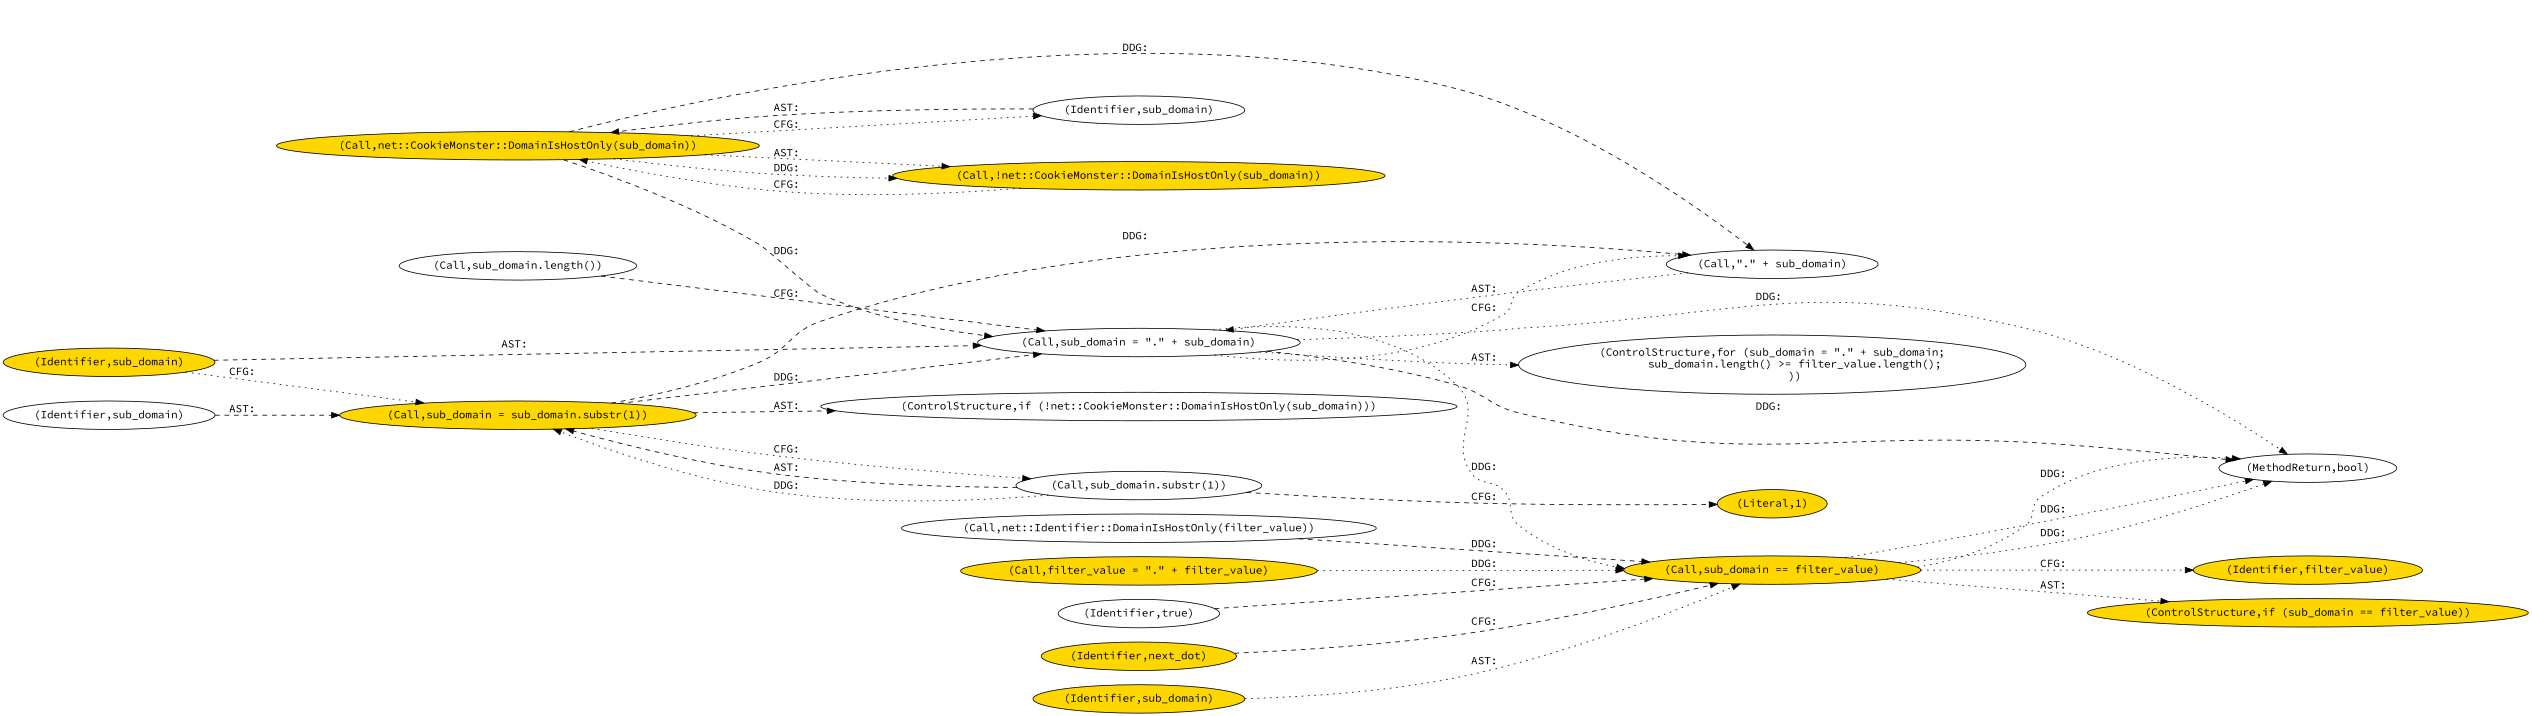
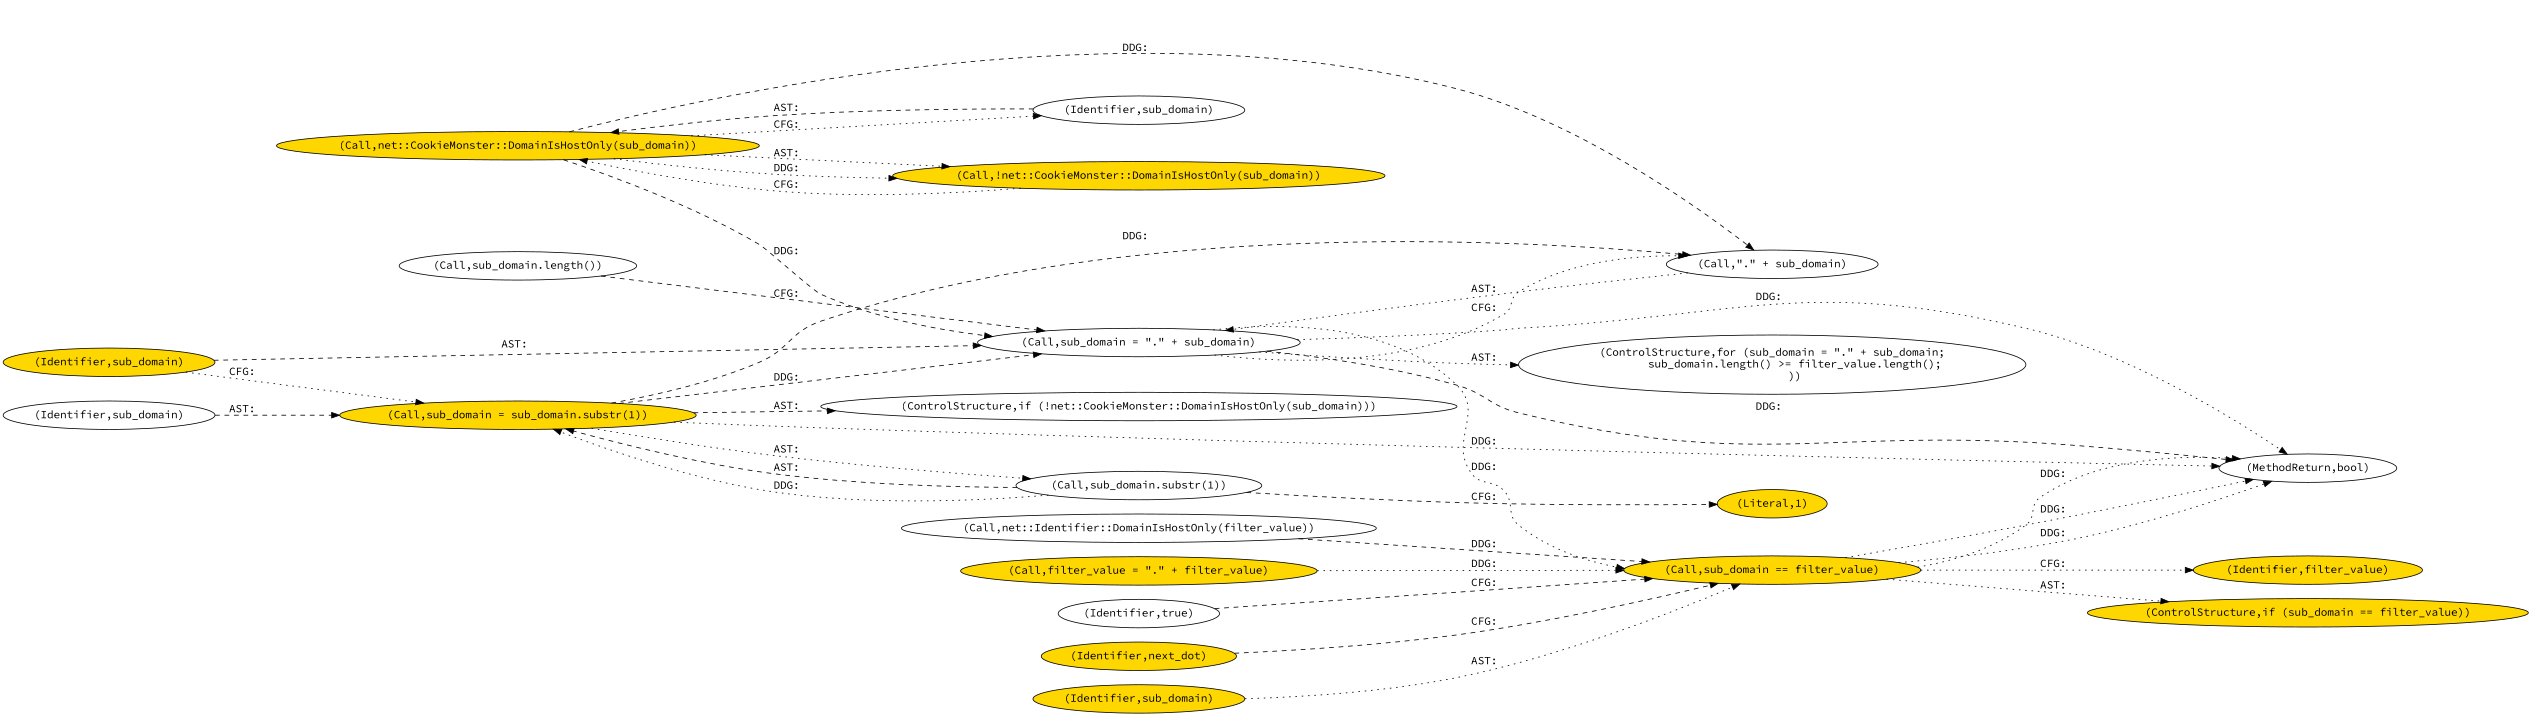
  digraph {
    fontname="Source Code Pro"
    rankdir=LR
    node [fillcolor=white fontname="Source Code Pro" style=filled]
    edge [fontname="Source Code Pro" style=dotted]
    n1 [label="(Call,sub_domain = \".\" + sub_domain)"]
    n2 [fillcolor=gold label="(Call,sub_domain == filter_value)"]
    n3 [label="(MethodReturn,bool)"]
    n4 [label="(ControlStructure,for (sub_domain = \".\" + sub_domain;\n       sub_domain.length() >= filter_value.length();\n       ))"]
    n5 [label="(Call,\".\" + sub_domain)"]
    n6 [fillcolor=gold label="(Identifier,filter_value)"]
    n7 [fillcolor=gold label="(ControlStructure,if (sub_domain == filter_value))"]
    n8 [fillcolor=gold label="(Call,sub_domain = sub_domain.substr(1))"]
    n9 [label="(Call,sub_domain.substr(1))"]
    n10 [label="(ControlStructure,if (!net::CookieMonster::DomainIsHostOnly(sub_domain)))"]
    n11 [fillcolor=gold label="(Literal,1)"]
    n12 [fillcolor=gold label="(Call,net::CookieMonster::DomainIsHostOnly(sub_domain))"]
    n13 [label="(Identifier,sub_domain)"]
    n14 [fillcolor=gold label="(Call,!net::CookieMonster::DomainIsHostOnly(sub_domain))"]
    n15 [label="(Call,net::Identifier::DomainIsHostOnly(filter_value))"]
    n16 [fillcolor=gold label="(Identifier,sub_domain)"]
    n17 [fillcolor=gold label="(Call,filter_value = \".\" + filter_value)"]
    n18 [label="(Identifier,true)"]
    n19 [fillcolor=gold label="(Identifier,next_dot)"]
    n20 [label="(Identifier,sub_domain)"]
    n21 [fillcolor=gold label="(Identifier,sub_domain)"]
    n22 [label="(Call,sub_domain.length())"]
    n1 -> n2 [label="DDG: "]
    n1 -> n3 [label="DDG: " style=dashed]
    n1 -> n3 [label="DDG: "]
    n1 -> n4 [label="AST: "]
    n1 -> n5 [label="CFG: "]
    n2 -> n3 [label="DDG: "]
    n2 -> n3 [label="DDG: "]
    n2 -> n3 [label="DDG: "]
    n2 -> n6 [label="CFG: "]
    n2 -> n7 [label="AST: "]
    n5 -> n1 [label="AST: "]
    n8 -> n1 [label="DDG: " style=dashed]
+   n8 -> n3 [label="DDG: "]
    n8 -> n5 [label="DDG: " style=dashed]
-   n8 -> n9 [label="CFG: "]
+   n8 -> n9 [label="AST: "]
    n8 -> n10 [label="AST: " style=dashed]
    n9 -> n8 [label="AST: " style=dashed]
    n9 -> n8 [label="DDG: "]
    n9 -> n11 [label="CFG: " style=dashed]
    n12 -> n1 [label="DDG: " style=dashed]
    n12 -> n5 [label="DDG: " style=dashed]
    n12 -> n13 [label="CFG: "]
    n12 -> n14 [label="AST: "]
    n12 -> n14 [label="DDG: "]
    n13 -> n12 [label="AST: " style=dashed]
    n14 -> n12 [label="CFG: "]
    n15 -> n2 [label="DDG: " style=dashed]
    n16 -> n1 [label="AST: " style=dashed]
    n16 -> n8 [label="CFG: "]
    n17 -> n2 [label="DDG: "]
    n18 -> n2 [label="CFG: " style=dashed]
    n19 -> n2 [label="CFG: " style=dashed]
    n20 -> n8 [label="AST: " style=dashed]
    n21 -> n2 [label="AST: "]
    n22 -> n1 [label="CFG: " style=dashed]
  }
